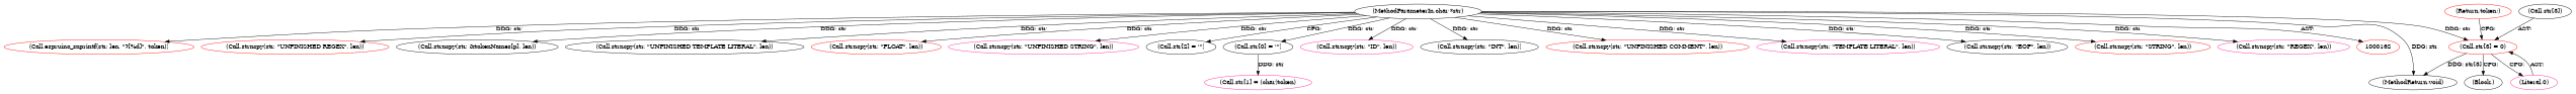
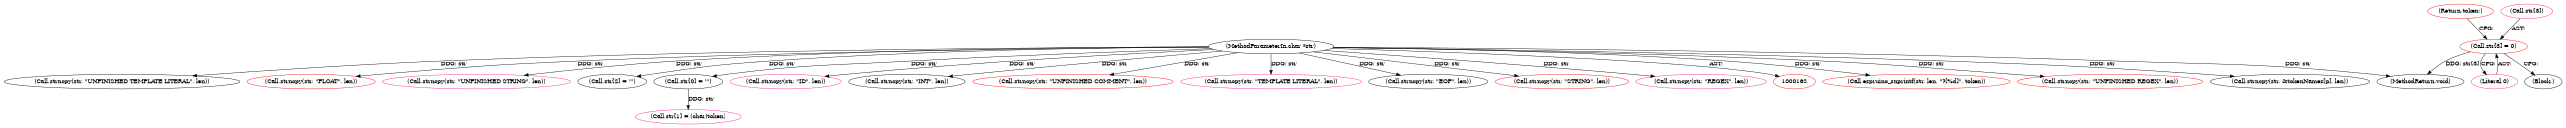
  digraph {
    node [color=black]
    n1 [color=red label="(Call,str[3] = 0)"]
    n2 [color=deeppink label="(Literal,0)"]
    n3 [label="(Block,)"]
    n4 [label="(MethodReturn,void)"]
    n5 [label="(MethodParameterIn,char *str)"]
    n6 [color=red label="(Call,espruino_snprintf(str, len, \"?[%d]\", token))"]
    n7 [color=red label="(Call,strncpy(str, \"UNFINISHED REGEX\", len))"]
    n8 [label="(Call,strncpy(str, &tokenNames[p], len))"]
    n9 [label="(Call,strncpy(str, \"UNFINISHED TEMPLATE LITERAL\", len))"]
    n10 [color=red label="(Call,strncpy(str, \"FLOAT\", len))"]
    n11 [color=deeppink label="(Call,strncpy(str, \"UNFINISHED STRING\", len))"]
    n12 [label="(Call,str[2] = '\'')"]
    n13 [label="(Call,str[0] = '\'')"]
    n14 [color=deeppink label="(Call,strncpy(str, \"ID\", len))"]
    n15 [label="(Call,strncpy(str, \"INT\", len))"]
    n16 [color=red label="(Call,strncpy(str, \"UNFINISHED COMMENT\", len))"]
    n17 [color=deeppink label="(Call,strncpy(str, \"TEMPLATE LITERAL\", len))"]
    n18 [label="(Call,strncpy(str, \"EOF\", len))"]
    n19 [color=red label="(Call,strncpy(str, \"STRING\", len))"]
    n20 [color=deeppink label="(Call,strncpy(str, \"REGEX\", len))"]
    1000162 [color=red]
    n22 [color=deeppink label="(Call,str[1] = (char)token)"]
    n23 [color=red label="(Return,token;)"]
-   n24 [label="(Call,str[3])"]
+   n24 [color=deeppink label="(Call,str[3])"]
    n1 -> n2 [label="CFG: "]
    n1 -> n3 [label="CFG: "]
    n1 -> n4 [label="DDG: str[3]"]
    n2 -> n1 [label="AST: "]
-   n5 -> n1 [label="DDG: str"]
    n5 -> n4 [label="DDG: str"]
    n5 -> n6 [label="DDG: str"]
    n5 -> n7 [label="DDG: str"]
    n5 -> n8 [label="DDG: str"]
    n5 -> n9 [label="DDG: str"]
    n5 -> n10 [label="DDG: str"]
    n5 -> n11 [label="DDG: str"]
-   n5 -> n12 [label="CFG: "]
+   n5 -> n12 [label="DDG: str"]
    n5 -> n13 [label="DDG: str"]
    n5 -> n14 [label="DDG: str"]
    n5 -> n15 [label="DDG: str"]
    n5 -> n16 [label="DDG: str"]
    n5 -> n17 [label="DDG: str"]
    n5 -> n18 [label="DDG: str"]
    n5 -> n19 [label="DDG: str"]
    n5 -> n20 [label="DDG: str"]
    n5 -> 1000162 [label="AST: "]
    n13 -> n22 [label="DDG: str"]
    n23 -> n1 [label="CFG: "]
    n24 -> n1 [label="AST: "]
  }
